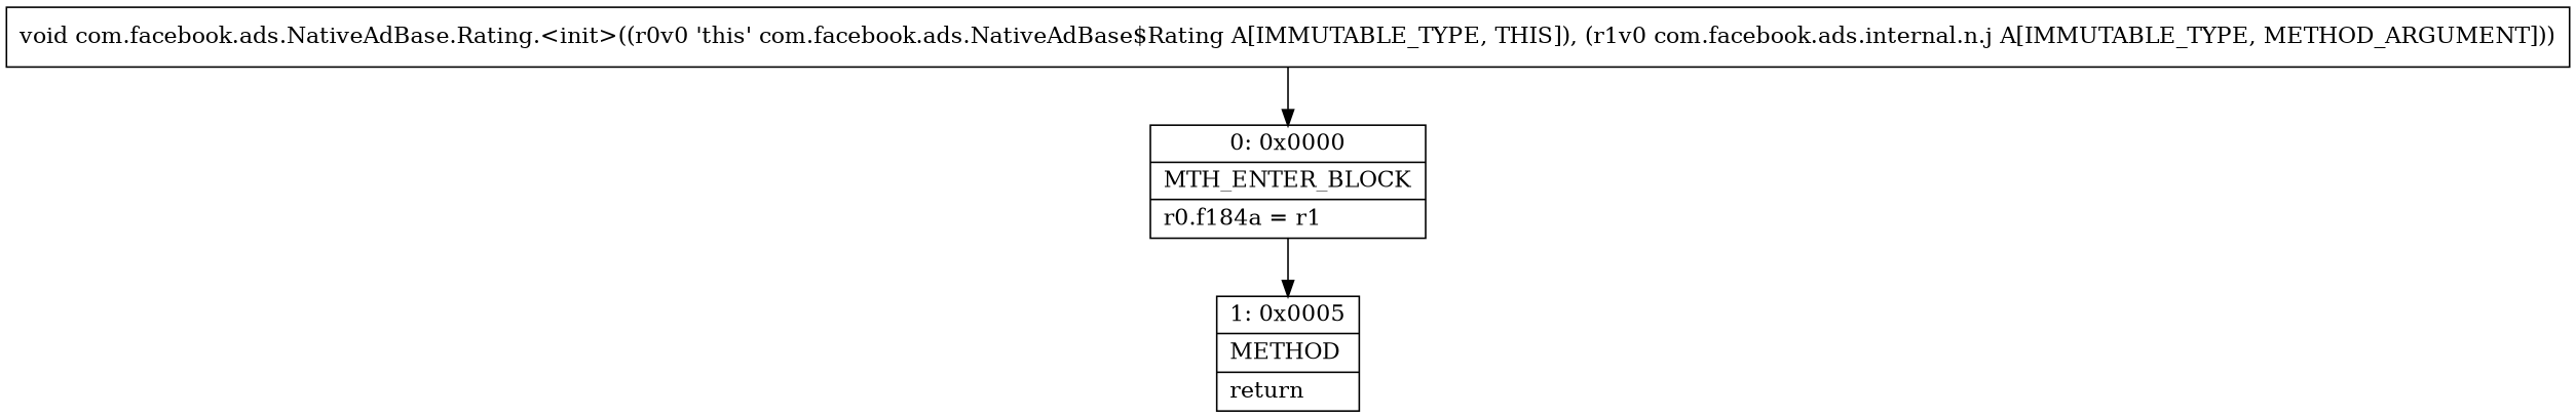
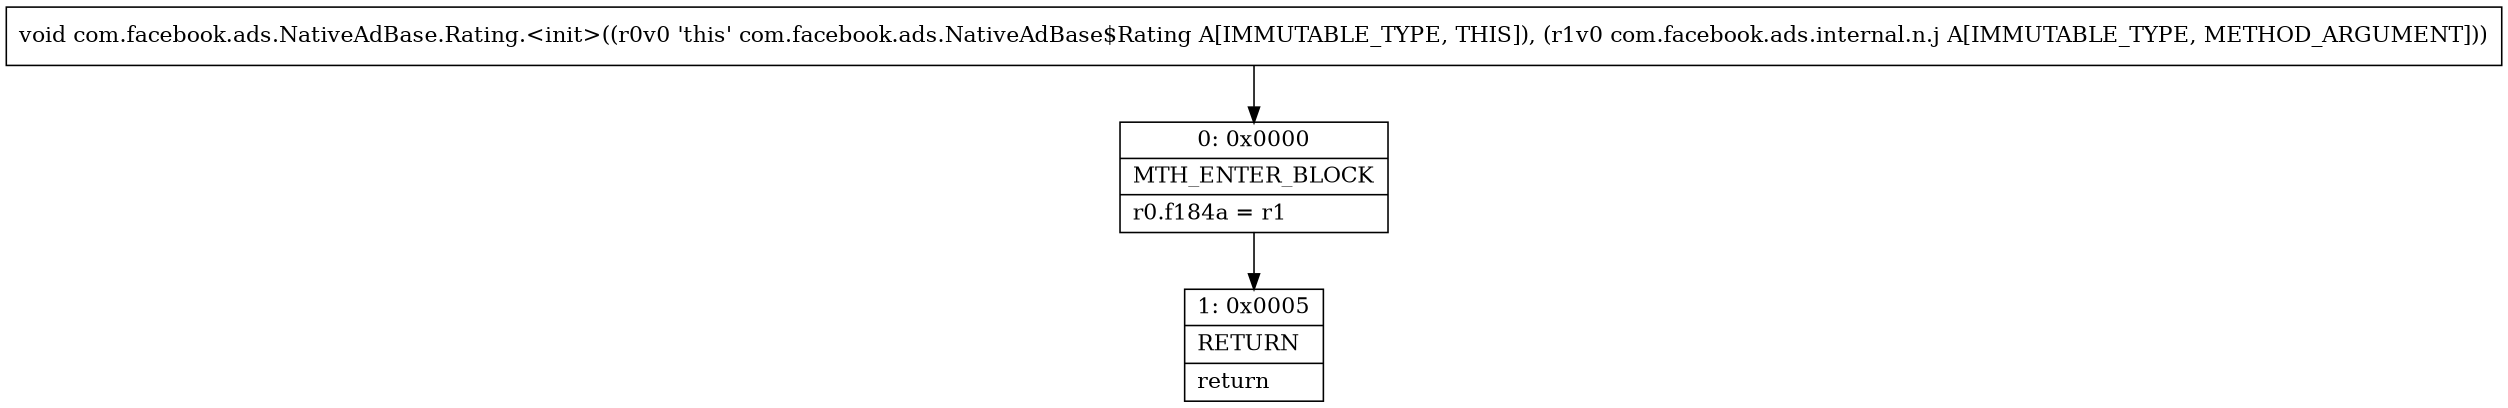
  digraph {
    node [shape=record]
    n1 [label="{0\:\ 0x0000|MTH_ENTER_BLOCK\l|r0.f184a = r1\l}"]
-   n2 [label="{1\:\ 0x0005|METHOD\l|return\l}"]
+   n2 [label="{1\:\ 0x0005|RETURN\l|return\l}"]
    n3 [label="{void com.facebook.ads.NativeAdBase.Rating.\<init\>((r0v0 'this' com.facebook.ads.NativeAdBase$Rating A[IMMUTABLE_TYPE, THIS]), (r1v0 com.facebook.ads.internal.n.j A[IMMUTABLE_TYPE, METHOD_ARGUMENT])) }"]
    n1 -> n2
    n3 -> n1
  }
